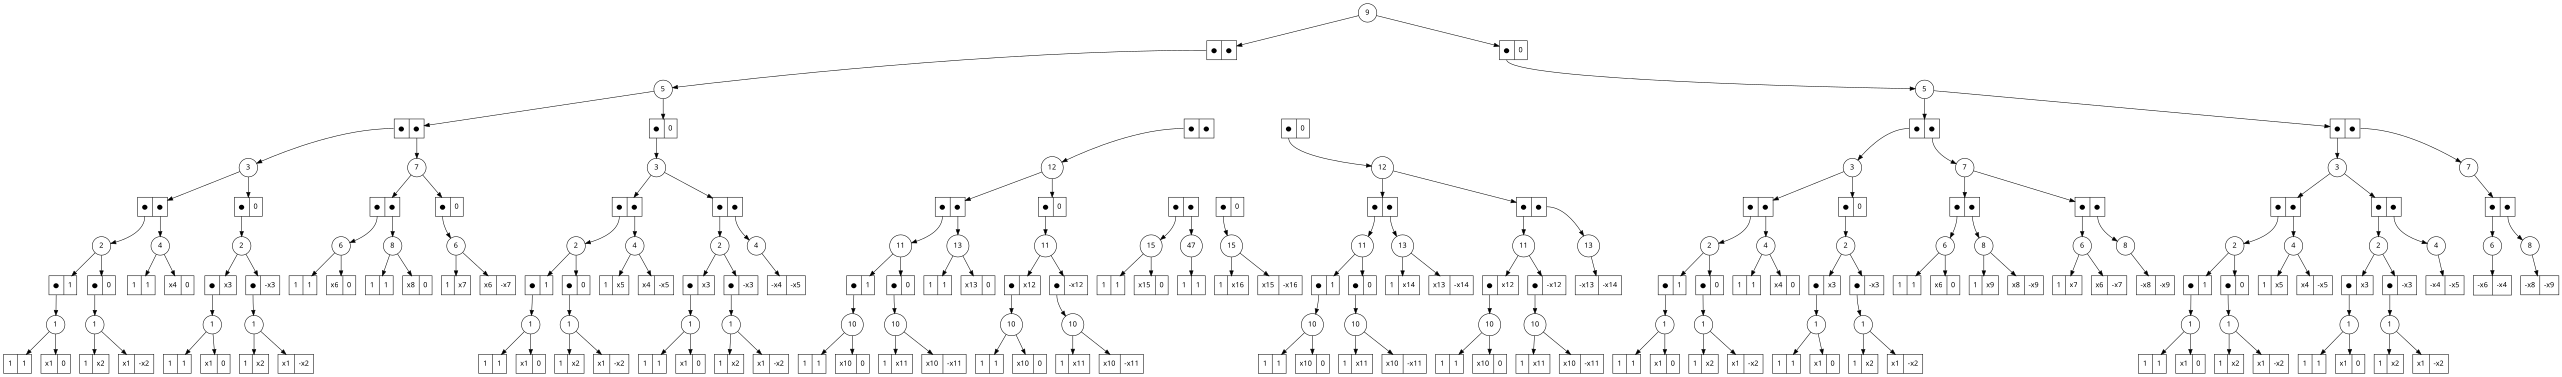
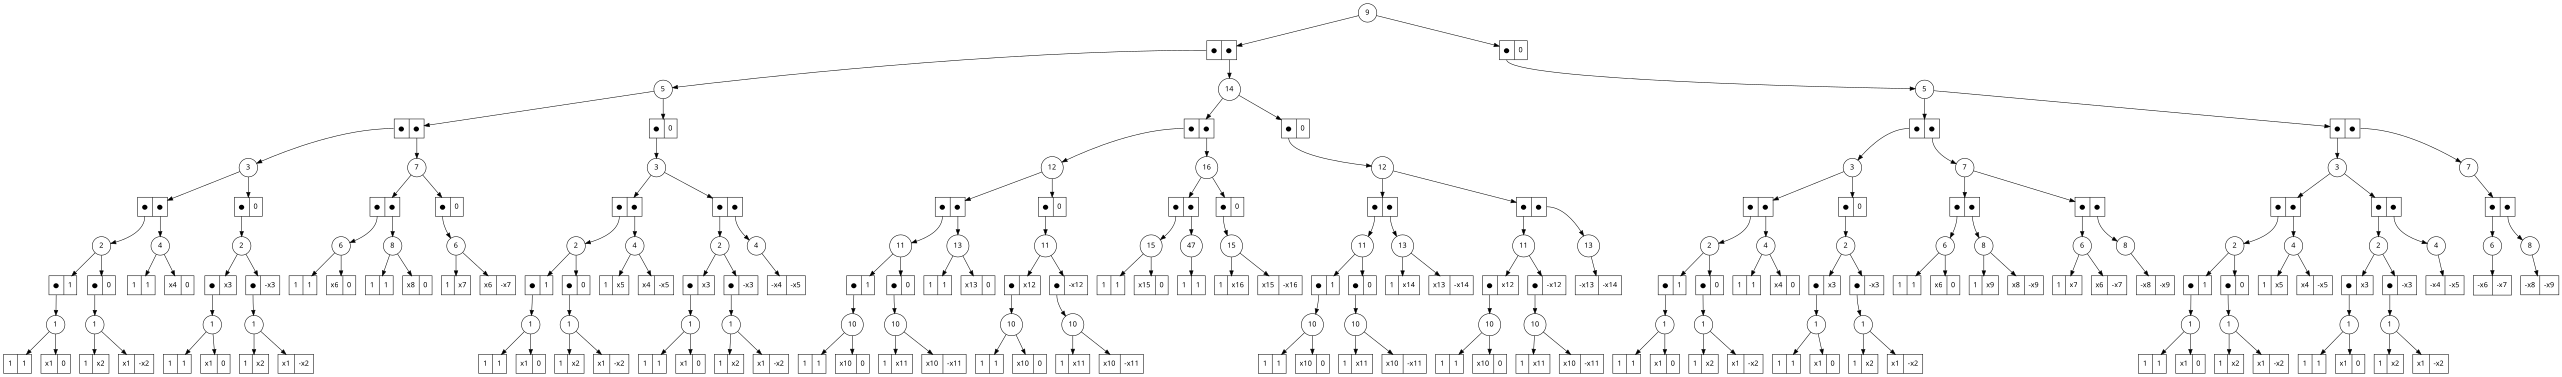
  digraph {
    fontname="Noto Sans"
    node [fontname="Noto Sans" shape=record]
    edge [fontname="Noto Sans"]
    n1 [label=9 shape=circle]
    n2 [label="<f0> ●|<f1> ●"]
    n3 [label="<f0> ●|<f1> 0"]
    n4 [label=5 shape=circle]
+   n5 [label=14 shape=circle]
    n6 [label=5 shape=circle]
    n7 [label="<f0> ●|<f1> ●"]
    n8 [label="<f0> ●|<f1> 0"]
    n9 [label="<f0> ●|<f1> ●"]
    n10 [label="<f0> ●|<f1> 0"]
    n11 [label=3 shape=circle]
    n12 [label=7 shape=circle]
    n13 [label=3 shape=circle]
    n14 [label="<f0> ●|<f1> ●"]
    n15 [label="<f0> ●|<f1> 0"]
    n16 [label="<f0> ●|<f1> ●"]
    n17 [label="<f0> ●|<f1> 0"]
    n18 [label=2 shape=circle]
    n19 [label=4 shape=circle]
    n20 [label=2 shape=circle]
    n21 [label="<f0> ●|<f1> 1"]
    n22 [label="<f0> ●|<f1> 0"]
    n23 [label="<f0> 1|<f1> 1"]
    n24 [label="<f0> x4|<f1> 0"]
    n25 [label=1 shape=circle]
    n26 [label=1 shape=circle]
    n27 [label="<f0> 1|<f1> 1"]
    n28 [label="<f0> x1|<f1> 0"]
    n29 [label="<f0> 1|<f1> x2"]
    n30 [label="<f0> x1|<f1> -x2"]
    n31 [label="<f0> ●|<f1> x3"]
    n32 [label="<f0> ●|<f1> -x3"]
    n33 [label=1 shape=circle]
    n34 [label=1 shape=circle]
    n35 [label="<f0> 1|<f1> 1"]
    n36 [label="<f0> x1|<f1> 0"]
    n37 [label="<f0> 1|<f1> x2"]
    n38 [label="<f0> x1|<f1> -x2"]
    n39 [label=6 shape=circle]
    n40 [label=8 shape=circle]
    n41 [label=6 shape=circle]
    n42 [label="<f0> 1|<f1> 1"]
    n43 [label="<f0> x6|<f1> 0"]
    n44 [label="<f0> 1|<f1> 1"]
    n45 [label="<f0> x8|<f1> 0"]
    n46 [label="<f0> 1|<f1> x7"]
    n47 [label="<f0> x6|<f1> -x7"]
    n48 [label="<f0> ●|<f1> ●"]
    n49 [label="<f0> ●|<f1> ●"]
    n50 [label=2 shape=circle]
    n51 [label=4 shape=circle]
    n52 [label=2 shape=circle]
    n53 [label=4 shape=circle]
    n54 [label="<f0> ●|<f1> 1"]
    n55 [label="<f0> ●|<f1> 0"]
    n56 [label="<f0> 1|<f1> x5"]
    n57 [label="<f0> x4|<f1> -x5"]
    n58 [label=1 shape=circle]
    n59 [label=1 shape=circle]
    n60 [label="<f0> 1|<f1> 1"]
    n61 [label="<f0> x1|<f1> 0"]
    n62 [label="<f0> 1|<f1> x2"]
    n63 [label="<f0> x1|<f1> -x2"]
    n64 [label="<f0> ●|<f1> x3"]
    n65 [label="<f0> ●|<f1> -x3"]
    n66 [label="<f0> -x4|<f1> -x5"]
    n67 [label=1 shape=circle]
    n68 [label=1 shape=circle]
    n69 [label="<f0> 1|<f1> 1"]
    n70 [label="<f0> x1|<f1> 0"]
    n71 [label="<f0> 1|<f1> x2"]
    n72 [label="<f0> x1|<f1> -x2"]
    n73 [label=12 shape=circle]
+   n74 [label=16 shape=circle]
    n75 [label=12 shape=circle]
    n76 [label="<f0> ●|<f1> ●"]
    n77 [label="<f0> ●|<f1> 0"]
    n78 [label="<f0> ●|<f1> ●"]
    n79 [label="<f0> ●|<f1> 0"]
    n80 [label=11 shape=circle]
    n81 [label=13 shape=circle]
    n82 [label=11 shape=circle]
    n83 [label="<f0> ●|<f1> 1"]
    n84 [label="<f0> ●|<f1> 0"]
    n85 [label="<f0> 1|<f1> 1"]
    n86 [label="<f0> x13|<f1> 0"]
    n87 [label=10 shape=circle]
    n88 [label=10 shape=circle]
    n89 [label="<f0> 1|<f1> 1"]
    n90 [label="<f0> x10|<f1> 0"]
    n91 [label="<f0> 1|<f1> x11"]
    n92 [label="<f0> x10|<f1> -x11"]
    n93 [label="<f0> ●|<f1> x12"]
    n94 [label="<f0> ●|<f1> -x12"]
    n95 [label=10 shape=circle]
    n96 [label=10 shape=circle]
    n97 [label="<f0> 1|<f1> 1"]
    n98 [label="<f0> x10|<f1> 0"]
    n99 [label="<f0> 1|<f1> x11"]
    n100 [label="<f0> x10|<f1> -x11"]
    n101 [label=15 shape=circle]
    n102 [label=47 shape=circle]
    n103 [label=15 shape=circle]
    n104 [label="<f0> 1|<f1> 1"]
    n105 [label="<f0> x15|<f1> 0"]
    n106 [label="<f0> 1|<f1> 1"]
    n107 [label="<f0> 1|<f1> x16"]
    n108 [label="<f0> x15|<f1> -x16"]
    n109 [label="<f0> ●|<f1> ●"]
    n110 [label="<f0> ●|<f1> ●"]
    n111 [label=11 shape=circle]
    n112 [label=13 shape=circle]
    n113 [label=11 shape=circle]
    n114 [label=13 shape=circle]
    n115 [label="<f0> ●|<f1> 1"]
    n116 [label="<f0> ●|<f1> 0"]
    n117 [label="<f0> 1|<f1> x14"]
    n118 [label="<f0> x13|<f1> -x14"]
    n119 [label=10 shape=circle]
    n120 [label=10 shape=circle]
    n121 [label="<f0> 1|<f1> 1"]
    n122 [label="<f0> x10|<f1> 0"]
    n123 [label="<f0> 1|<f1> x11"]
    n124 [label="<f0> x10|<f1> -x11"]
    n125 [label="<f0> ●|<f1> x12"]
    n126 [label="<f0> ●|<f1> -x12"]
    n127 [label="<f0> -x13|<f1> -x14"]
    n128 [label=10 shape=circle]
    n129 [label=10 shape=circle]
    n130 [label="<f0> 1|<f1> 1"]
    n131 [label="<f0> x10|<f1> 0"]
    n132 [label="<f0> 1|<f1> x11"]
    n133 [label="<f0> x10|<f1> -x11"]
    n134 [label="<f0> ●|<f1> ●"]
    n135 [label="<f0> ●|<f1> ●"]
    n136 [label=3 shape=circle]
    n137 [label=7 shape=circle]
    n138 [label=3 shape=circle]
    n139 [label=7 shape=circle]
    n140 [label="<f0> ●|<f1> ●"]
    n141 [label="<f0> ●|<f1> 0"]
    n142 [label="<f0> ●|<f1> ●"]
    n143 [label="<f0> ●|<f1> ●"]
    n144 [label=2 shape=circle]
    n145 [label=4 shape=circle]
    n146 [label=2 shape=circle]
    n147 [label="<f0> ●|<f1> 1"]
    n148 [label="<f0> ●|<f1> 0"]
    n149 [label="<f0> 1|<f1> 1"]
    n150 [label="<f0> x4|<f1> 0"]
    n151 [label=1 shape=circle]
    n152 [label=1 shape=circle]
    n153 [label="<f0> 1|<f1> 1"]
    n154 [label="<f0> x1|<f1> 0"]
    n155 [label="<f0> 1|<f1> x2"]
    n156 [label="<f0> x1|<f1> -x2"]
    n157 [label="<f0> ●|<f1> x3"]
    n158 [label="<f0> ●|<f1> -x3"]
    n159 [label=1 shape=circle]
    n160 [label=1 shape=circle]
    n161 [label="<f0> 1|<f1> 1"]
    n162 [label="<f0> x1|<f1> 0"]
    n163 [label="<f0> 1|<f1> x2"]
    n164 [label="<f0> x1|<f1> -x2"]
    n165 [label=6 shape=circle]
    n166 [label=8 shape=circle]
    n167 [label=6 shape=circle]
    n168 [label=8 shape=circle]
    n169 [label="<f0> 1|<f1> 1"]
    n170 [label="<f0> x6|<f1> 0"]
    n171 [label="<f0> 1|<f1> x9"]
    n172 [label="<f0> x8|<f1> -x9"]
    n173 [label="<f0> 1|<f1> x7"]
    n174 [label="<f0> x6|<f1> -x7"]
    n175 [label="<f0> -x8|<f1> -x9"]
    n176 [label="<f0> ●|<f1> ●"]
    n177 [label="<f0> ●|<f1> ●"]
    n178 [label="<f0> ●|<f1> ●"]
    n179 [label=2 shape=circle]
    n180 [label=4 shape=circle]
    n181 [label=2 shape=circle]
    n182 [label=4 shape=circle]
    n183 [label="<f0> ●|<f1> 1"]
    n184 [label="<f0> ●|<f1> 0"]
    n185 [label="<f0> 1|<f1> x5"]
    n186 [label="<f0> x4|<f1> -x5"]
    n187 [label=1 shape=circle]
    n188 [label=1 shape=circle]
    n189 [label="<f0> 1|<f1> 1"]
    n190 [label="<f0> x1|<f1> 0"]
    n191 [label="<f0> 1|<f1> x2"]
    n192 [label="<f0> x1|<f1> -x2"]
    n193 [label="<f0> ●|<f1> x3"]
    n194 [label="<f0> ●|<f1> -x3"]
    n195 [label="<f0> -x4|<f1> -x5"]
    n196 [label=1 shape=circle]
    n197 [label=1 shape=circle]
    n198 [label="<f0> 1|<f1> 1"]
    n199 [label="<f0> x1|<f1> 0"]
    n200 [label="<f0> 1|<f1> x2"]
    n201 [label="<f0> x1|<f1> -x2"]
    n202 [label=6 shape=circle]
    n203 [label=8 shape=circle]
-   n204 [label="<f0> -x6|<f1> -x4"]
+   n204 [label="<f0> -x6|<f1> -x7"]
    n205 [label="<f0> -x8|<f1> -x9"]
    n1 -> n2
    n1 -> n3
    n2 -> n4 [tailport=f0]
+   n2 -> n5 [tailport=f1]
    n3 -> n6 [tailport=f0]
    n4 -> n7
    n4 -> n8
+   n5 -> n9
+   n5 -> n10
    n6 -> n134
    n6 -> n135
    n7 -> n11 [tailport=f0]
    n7 -> n12 [tailport=f1]
    n8 -> n13 [tailport=f0]
    n9 -> n73 [tailport=f0]
+   n9 -> n74 [tailport=f1]
    n10 -> n75 [tailport=f0]
    n11 -> n14
    n11 -> n15
    n12 -> n16
    n12 -> n17
    n13 -> n48
    n13 -> n49
    n14 -> n18 [tailport=f0]
    n14 -> n19 [tailport=f1]
    n15 -> n20 [tailport=f0]
    n16 -> n39 [tailport=f0]
    n16 -> n40 [tailport=f1]
    n17 -> n41 [tailport=f0]
    n18 -> n21
    n18 -> n22
    n19 -> n23
    n19 -> n24
    n20 -> n31
    n20 -> n32
    n21 -> n25 [tailport=f0]
    n22 -> n26 [tailport=f0]
    n25 -> n27
    n25 -> n28
    n26 -> n29
    n26 -> n30
    n31 -> n33 [tailport=f0]
    n32 -> n34 [tailport=f0]
    n33 -> n35
    n33 -> n36
    n34 -> n37
    n34 -> n38
    n39 -> n42
    n39 -> n43
    n40 -> n44
    n40 -> n45
    n41 -> n46
    n41 -> n47
    n48 -> n50 [tailport=f0]
    n48 -> n51 [tailport=f1]
    n49 -> n52 [tailport=f0]
    n49 -> n53 [tailport=f1]
    n50 -> n54
    n50 -> n55
    n51 -> n56
    n51 -> n57
    n52 -> n64
    n52 -> n65
    n53 -> n66
    n54 -> n58 [tailport=f0]
    n55 -> n59 [tailport=f0]
    n58 -> n60
    n58 -> n61
    n59 -> n62
    n59 -> n63
    n64 -> n67 [tailport=f0]
    n65 -> n68 [tailport=f0]
    n67 -> n69
    n67 -> n70
    n68 -> n71
    n68 -> n72
    n73 -> n76
    n73 -> n77
+   n74 -> n78
+   n74 -> n79
    n75 -> n109
    n75 -> n110
    n76 -> n80 [tailport=f0]
    n76 -> n81 [tailport=f1]
    n77 -> n82 [tailport=f0]
    n78 -> n101 [tailport=f0]
    n78 -> n102 [tailport=f1]
    n79 -> n103 [tailport=f0]
    n80 -> n83
    n80 -> n84
    n81 -> n85
    n81 -> n86
    n82 -> n93
    n82 -> n94
    n83 -> n87 [tailport=f0]
    n84 -> n88 [tailport=f0]
    n87 -> n89
    n87 -> n90
    n88 -> n91
    n88 -> n92
    n93 -> n95 [tailport=f0]
    n94 -> n96 [tailport=f0]
    n95 -> n97
    n95 -> n98
    n96 -> n99
    n96 -> n100
    n101 -> n104
    n101 -> n105
    n102 -> n106
    n103 -> n107
    n103 -> n108
    n109 -> n111 [tailport=f0]
    n109 -> n112 [tailport=f1]
    n110 -> n113 [tailport=f0]
    n110 -> n114 [tailport=f1]
    n111 -> n115
    n111 -> n116
    n112 -> n117
    n112 -> n118
    n113 -> n125
    n113 -> n126
    n114 -> n127
    n115 -> n119 [tailport=f0]
    n116 -> n120 [tailport=f0]
    n119 -> n121
    n119 -> n122
    n120 -> n123
    n120 -> n124
    n125 -> n128 [tailport=f0]
    n126 -> n129 [tailport=f0]
    n128 -> n130
    n128 -> n131
    n129 -> n132
    n129 -> n133
    n134 -> n136 [tailport=f0]
    n134 -> n137 [tailport=f1]
    n135 -> n138 [tailport=f0]
    n135 -> n139 [tailport=f1]
    n136 -> n140
    n136 -> n141
    n137 -> n142
    n137 -> n143
    n138 -> n176
    n138 -> n177
    n139 -> n178
    n140 -> n144 [tailport=f0]
    n140 -> n145 [tailport=f1]
    n141 -> n146 [tailport=f0]
    n142 -> n165 [tailport=f0]
    n142 -> n166 [tailport=f1]
    n143 -> n167 [tailport=f0]
    n143 -> n168 [tailport=f1]
    n144 -> n147
    n144 -> n148
    n145 -> n149
    n145 -> n150
    n146 -> n157
    n146 -> n158
    n147 -> n151 [tailport=f0]
    n148 -> n152 [tailport=f0]
    n151 -> n153
    n151 -> n154
    n152 -> n155
    n152 -> n156
    n157 -> n159 [tailport=f0]
    n158 -> n160 [tailport=f0]
    n159 -> n161
    n159 -> n162
    n160 -> n163
    n160 -> n164
    n165 -> n169
    n165 -> n170
    n166 -> n171
    n166 -> n172
    n167 -> n173
    n167 -> n174
    n168 -> n175
    n176 -> n179 [tailport=f0]
    n176 -> n180 [tailport=f1]
    n177 -> n181 [tailport=f0]
    n177 -> n182 [tailport=f1]
    n178 -> n202 [tailport=f0]
    n178 -> n203 [tailport=f1]
    n179 -> n183
    n179 -> n184
    n180 -> n185
    n180 -> n186
    n181 -> n193
    n181 -> n194
    n182 -> n195
    n183 -> n187 [tailport=f0]
    n184 -> n188 [tailport=f0]
    n187 -> n189
    n187 -> n190
    n188 -> n191
    n188 -> n192
    n193 -> n196 [tailport=f0]
    n194 -> n197 [tailport=f0]
    n196 -> n198
    n196 -> n199
    n197 -> n200
    n197 -> n201
    n202 -> n204
    n203 -> n205
  }
